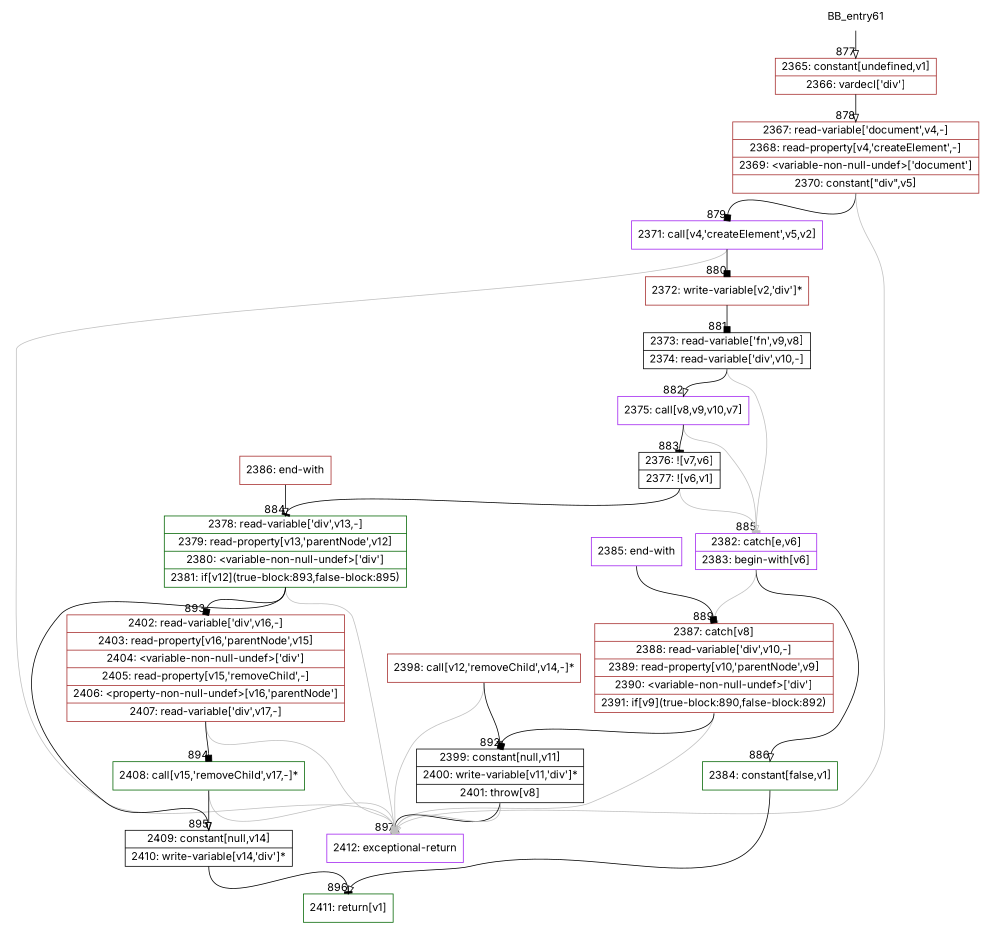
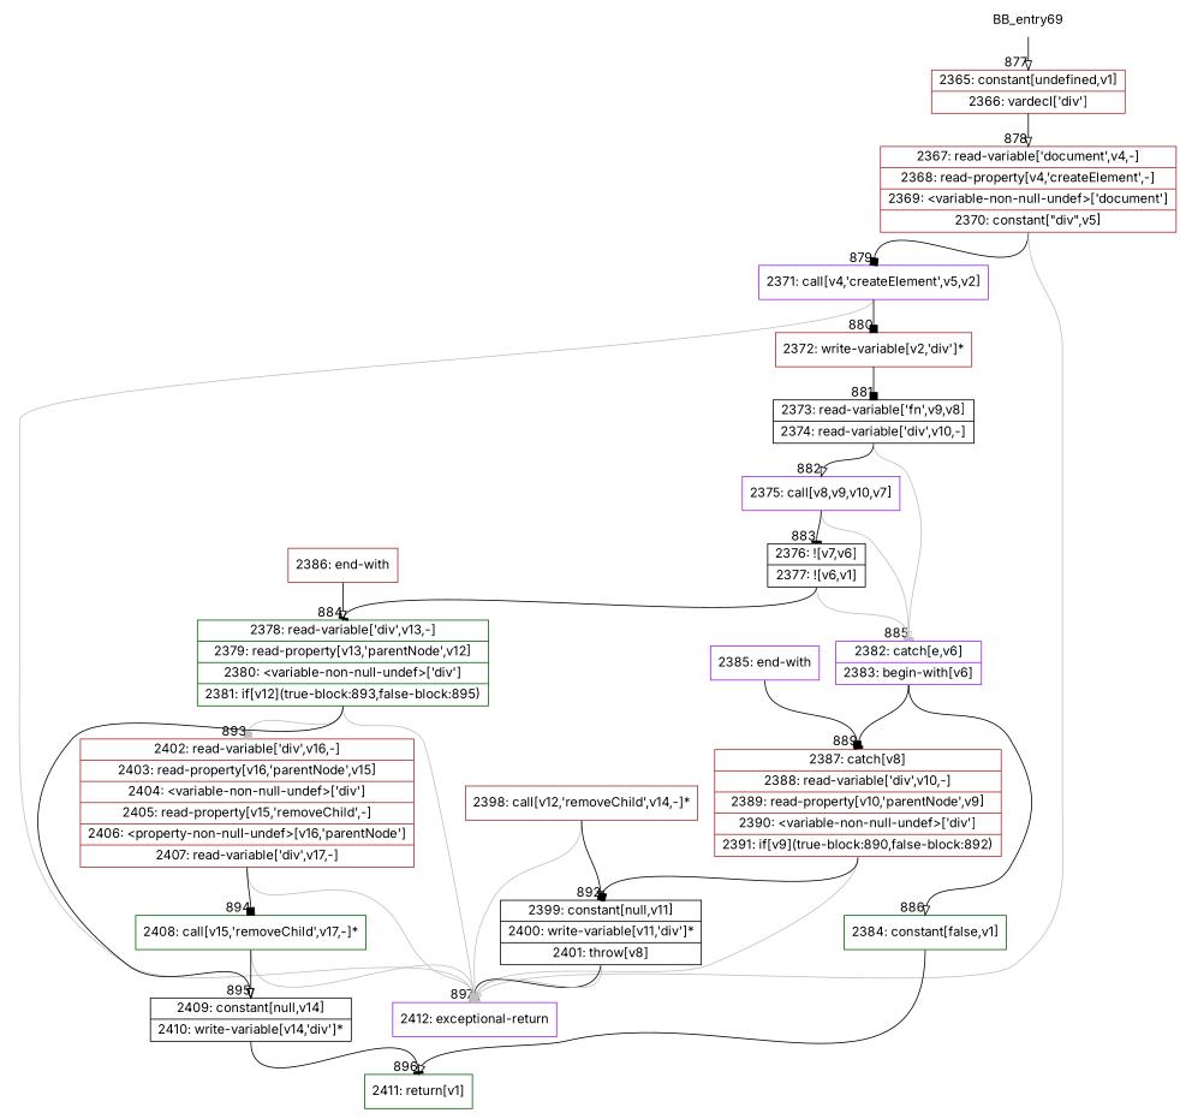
  digraph {
    fontname=Inter
    rankdir=TD
    node [color=brown fontname=Inter shape=record]
    edge [arrowhead=onormal fontname=Inter headport=n tailport=s]
-   BB_entry61 [shape=none]
+   BB_entry61 [shape=none label=BB_entry69]
    n2 [label="{2365: constant[undefined,v1]|2366: vardecl['div']}"]
    n3 [label="{2367: read-variable['document',v4,-]|2368: read-property[v4,'createElement',-]|2369: \<variable-non-null-undef\>['document']|2370: constant[\"div\",v5]}"]
    n4 [color=purple label="{2371: call[v4,'createElement',v5,v2]}"]
    n5 [color=purple label="{2412: exceptional-return}"]
    n6 [label="{2372: write-variable[v2,'div']*}"]
    n7 [color=black label="{2373: read-variable['fn',v9,v8]|2374: read-variable['div',v10,-]}"]
    n8 [color=purple label="{2375: call[v8,v9,v10,v7]}"]
    n9 [color=purple label="{2382: catch[e,v6]|2383: begin-with[v6]}"]
    n10 [color=black label="{2376: ![v7,v6]|2377: ![v6,v1]}"]
    n11 [color=darkgreen label="{2384: constant[false,v1]}"]
    n12 [label="{2387: catch[v8]|2388: read-variable['div',v10,-]|2389: read-property[v10,'parentNode',v9]|2390: \<variable-non-null-undef\>['div']|2391: if[v9](true-block:890,false-block:892)}"]
    n13 [color=darkgreen label="{2378: read-variable['div',v13,-]|2379: read-property[v13,'parentNode',v12]|2380: \<variable-non-null-undef\>['div']|2381: if[v12](true-block:893,false-block:895)}"]
    n14 [color=darkgreen label="{2411: return[v1]}"]
    n15 [color=black label="{2399: constant[null,v11]|2400: write-variable[v11,'div']*|2401: throw[v8]}"]
    n16 [label="{2402: read-variable['div',v16,-]|2403: read-property[v16,'parentNode',v15]|2404: \<variable-non-null-undef\>['div']|2405: read-property[v15,'removeChild',-]|2406: \<property-non-null-undef\>[v16,'parentNode']|2407: read-variable['div',v17,-]}"]
    n17 [color=black label="{2409: constant[null,v14]|2410: write-variable[v14,'div']*}"]
    n18 [color=darkgreen label="{2408: call[v15,'removeChild',v17,-]*}"]
    n19 [color=purple label="{2385: end-with}"]
    n20 [label="{2386: end-with}"]
    n21 [label="{2398: call[v12,'removeChild',v14,-]*}"]
    BB_entry61 -> n2 [headlabel="    877"]
    n2 -> n3 [headlabel="      878"]
    n3 -> n4 [arrowhead=box headlabel="      879"]
    n3 -> n5 [color=gray headlabel="      897"]
    n4 -> n5 [color=gray]
    n4 -> n6 [arrowhead=box headlabel="      880"]
    n6 -> n7 [arrowhead=box headlabel="      881"]
    n7 -> n8 [headlabel="      882"]
    n7 -> n9 [arrowhead=tee color=gray headlabel="      885"]
    n8 -> n9 [color=gray]
    n8 -> n10 [arrowhead=tee headlabel="      883"]
    n9 -> n11 [headlabel="      886"]
-   n9 -> n12 [arrowhead=tee color=gray headlabel="      889"]
+   n9 -> n12 [arrowhead=tee color=black headlabel="      889"]
    n10 -> n9 [arrowhead=tee color=gray]
    n10 -> n13 [arrowhead=tee headlabel="      884"]
    n11 -> n14 [headlabel="      896"]
    n12 -> n5 [color=gray]
    n12 -> n15 [arrowhead=box headlabel="      892"]
    n13 -> n5 [arrowhead=box color=gray]
-   n13 -> n16 [arrowhead=box headlabel="      893"]
+   n13 -> n16 [arrowhead=box headlabel="      893" color=gray]
    n13 -> n17 [headlabel="      895"]
    n15 -> n5 [arrowhead=tee]
    n15 -> n5 [arrowhead=tee color=gray]
    n16 -> n5 [arrowhead=box color=gray]
    n16 -> n18 [arrowhead=box headlabel="      894"]
    n17 -> n14 [arrowhead=tee]
    n18 -> n5 [arrowhead=box color=gray]
    n18 -> n17
    n19 -> n12 [arrowhead=box]
    n20 -> n13
    n21 -> n5 [color=gray]
    n21 -> n15
  }
